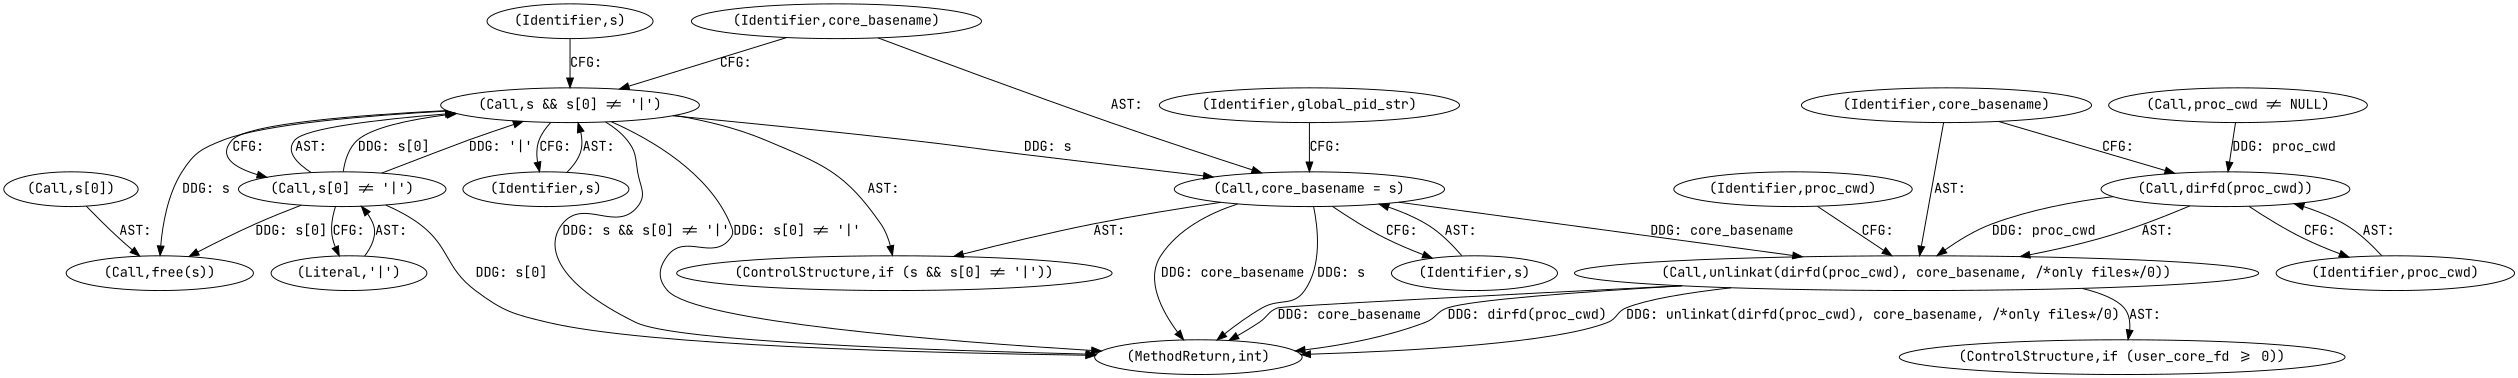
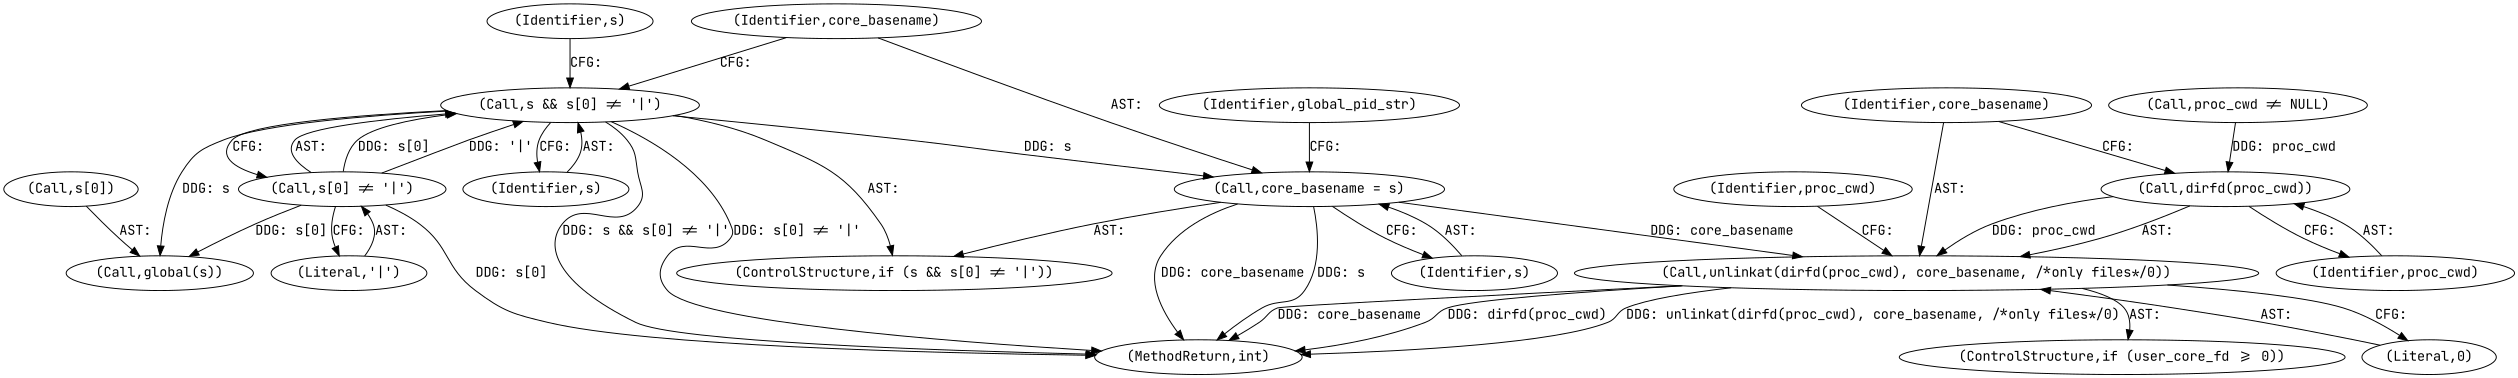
  digraph {
    fontname="JetBrains Mono"
    node [fontname="JetBrains Mono"]
    edge [fontname="JetBrains Mono"]
    n1 [label="(Call,unlinkat(dirfd(proc_cwd), core_basename, /*only files*/0))"]
    n2 [label="(ControlStructure,if (user_core_fd >= 0))"]
+   n3 [label="(Literal,0)"]
    n4 [label="(MethodReturn,int)"]
    n5 [label="(Call,dirfd(proc_cwd))"]
    n6 [label="(Identifier,proc_cwd)"]
    n7 [label="(Call,proc_cwd != NULL)"]
    n8 [label="(Call,core_basename = s)"]
    n9 [label="(Identifier,s)"]
    n10 [label="(ControlStructure,if (s && s[0] != '|'))"]
    n11 [label="(Call,s && s[0] != '|')"]
    n12 [label="(Call,s[0] != '|')"]
-   n13 [label="(Call,free(s))"]
+   n13 [label="(Call,global(s))"]
    n14 [label="(Identifier,s)"]
    n15 [label="(Literal,'|')"]
    n16 [label="(Identifier,core_basename)"]
    n17 [label="(Call,s[0])"]
    n18 [label="(Identifier,s)"]
    n19 [label="(Identifier,core_basename)"]
    n20 [label="(Identifier,global_pid_str)"]
    n21 [label="(Identifier,proc_cwd)"]
    n1 -> n2 [label="AST: "]
+   n1 -> n3 [label="CFG: "]
    n1 -> n4 [label="DDG: dirfd(proc_cwd)"]
    n1 -> n4 [label="DDG: unlinkat(dirfd(proc_cwd), core_basename, /*only files*/0)"]
    n1 -> n4 [label="DDG: core_basename"]
+   n3 -> n1 [label="AST: "]
    n5 -> n1 [label="AST: "]
    n5 -> n1 [label="DDG: proc_cwd"]
    n5 -> n6 [label="CFG: "]
    n6 -> n5 [label="AST: "]
    n7 -> n5 [label="DDG: proc_cwd"]
    n8 -> n1 [label="DDG: core_basename"]
    n8 -> n4 [label="DDG: core_basename"]
    n8 -> n4 [label="DDG: s"]
    n8 -> n9 [label="CFG: "]
    n8 -> n10 [label="AST: "]
    n9 -> n8 [label="AST: "]
    n11 -> n4 [label="DDG: s && s[0] != '|'"]
    n11 -> n4 [label="DDG: s[0] != '|'"]
    n11 -> n8 [label="DDG: s"]
    n11 -> n10 [label="AST: "]
    n11 -> n12 [label="CFG: "]
    n11 -> n13 [label="DDG: s"]
    n11 -> n14 [label="CFG: "]
    n12 -> n4 [label="DDG: s[0]"]
    n12 -> n11 [label="AST: "]
    n12 -> n11 [label="DDG: s[0]"]
    n12 -> n11 [label="DDG: '|'"]
    n12 -> n13 [label="DDG: s[0]"]
    n12 -> n15 [label="CFG: "]
    n14 -> n11 [label="AST: "]
    n15 -> n12 [label="AST: "]
    n16 -> n8 [label="AST: "]
    n16 -> n11 [label="CFG: "]
    n17 -> n13 [label="AST: "]
    n18 -> n11 [label="CFG: "]
    n19 -> n1 [label="AST: "]
    n19 -> n5 [label="CFG: "]
    n20 -> n8 [label="CFG: "]
    n21 -> n1 [label="CFG: "]
  }
